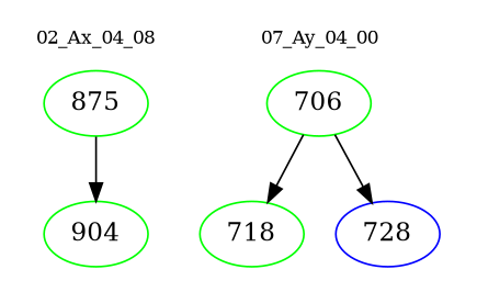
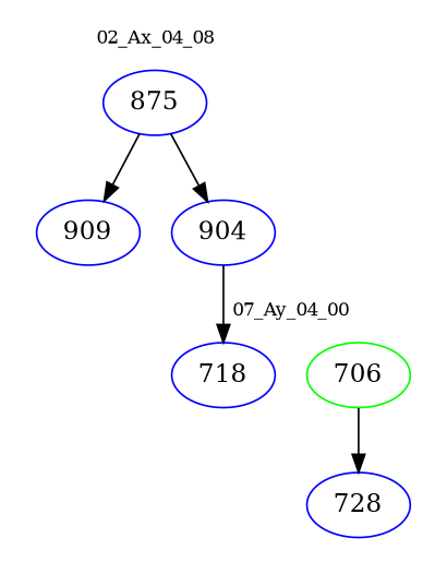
  digraph {
    node [color=blue]
    edge [color=black]
-   n1 [color=green label=875]
-   n3 [color=green label=904]
+   n1 [label=875]
+   n2 [label=909]
+   n3 [label=904]
    n4 [color=green label=706]
-   n5 [color=green label=718]
+   n5 [label=718]
    n6 [label=728]
    subgraph cluster_1 {
      color=white
      fontsize=10
      label="02_Ax_04_08"
      n1
+     n2
      n3
    }
    subgraph cluster_2 {
      color=white
      fontsize=10
      label="07_Ay_04_00"
      n4
      n5
      n6
    }
+   n1 -> n2
    n1 -> n3
-   n4 -> n5
+   n3 -> n5
    n4 -> n6
  }
